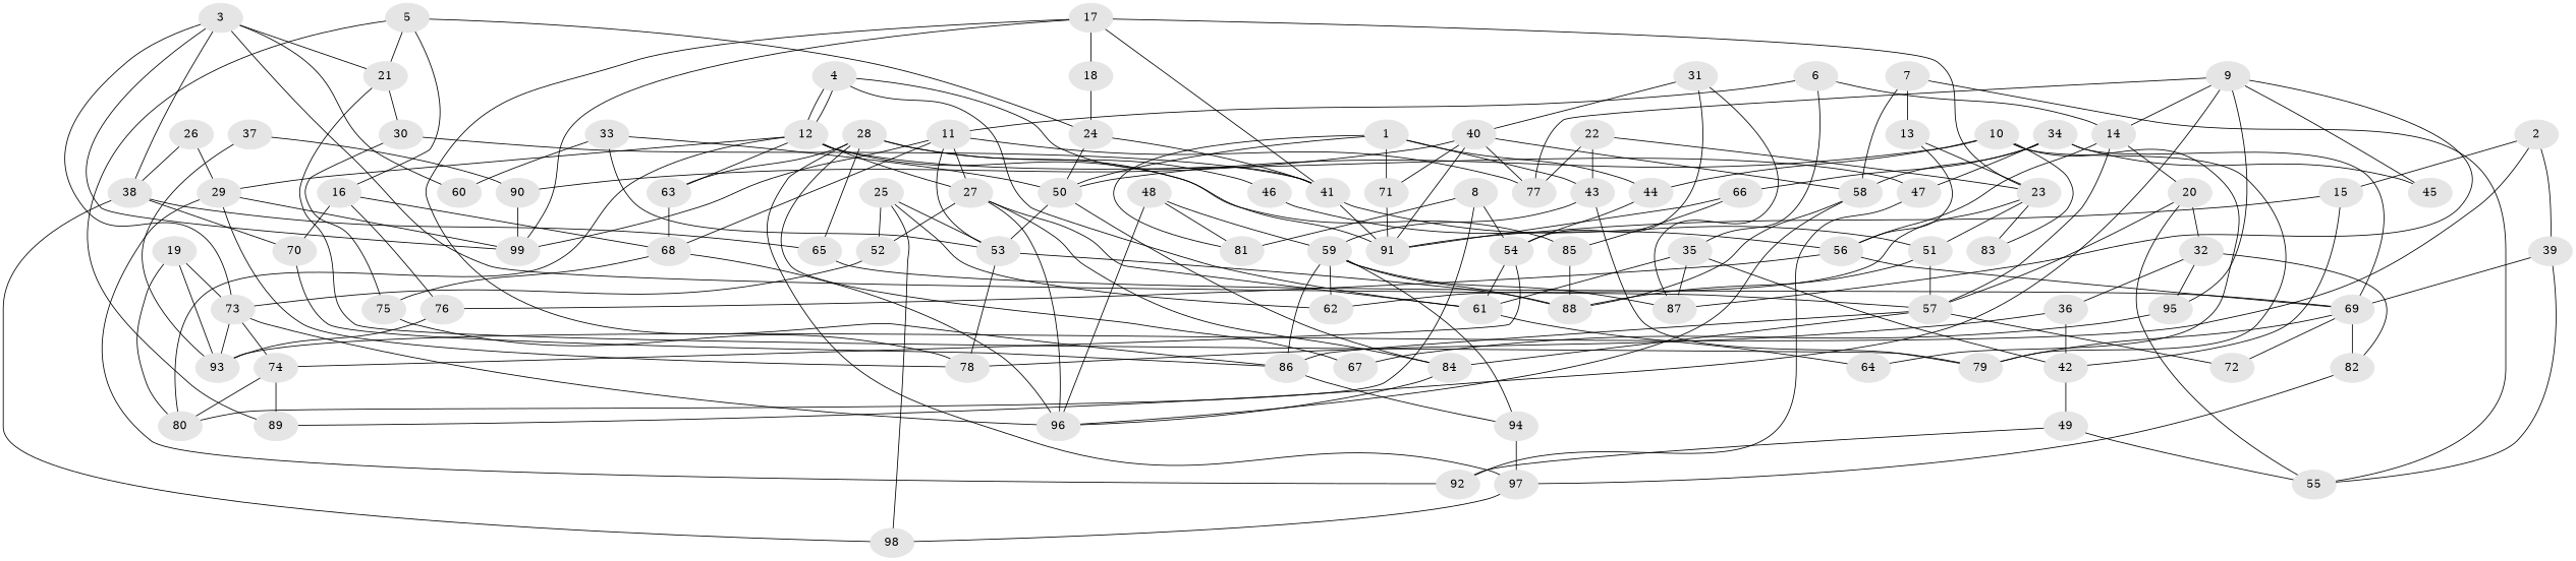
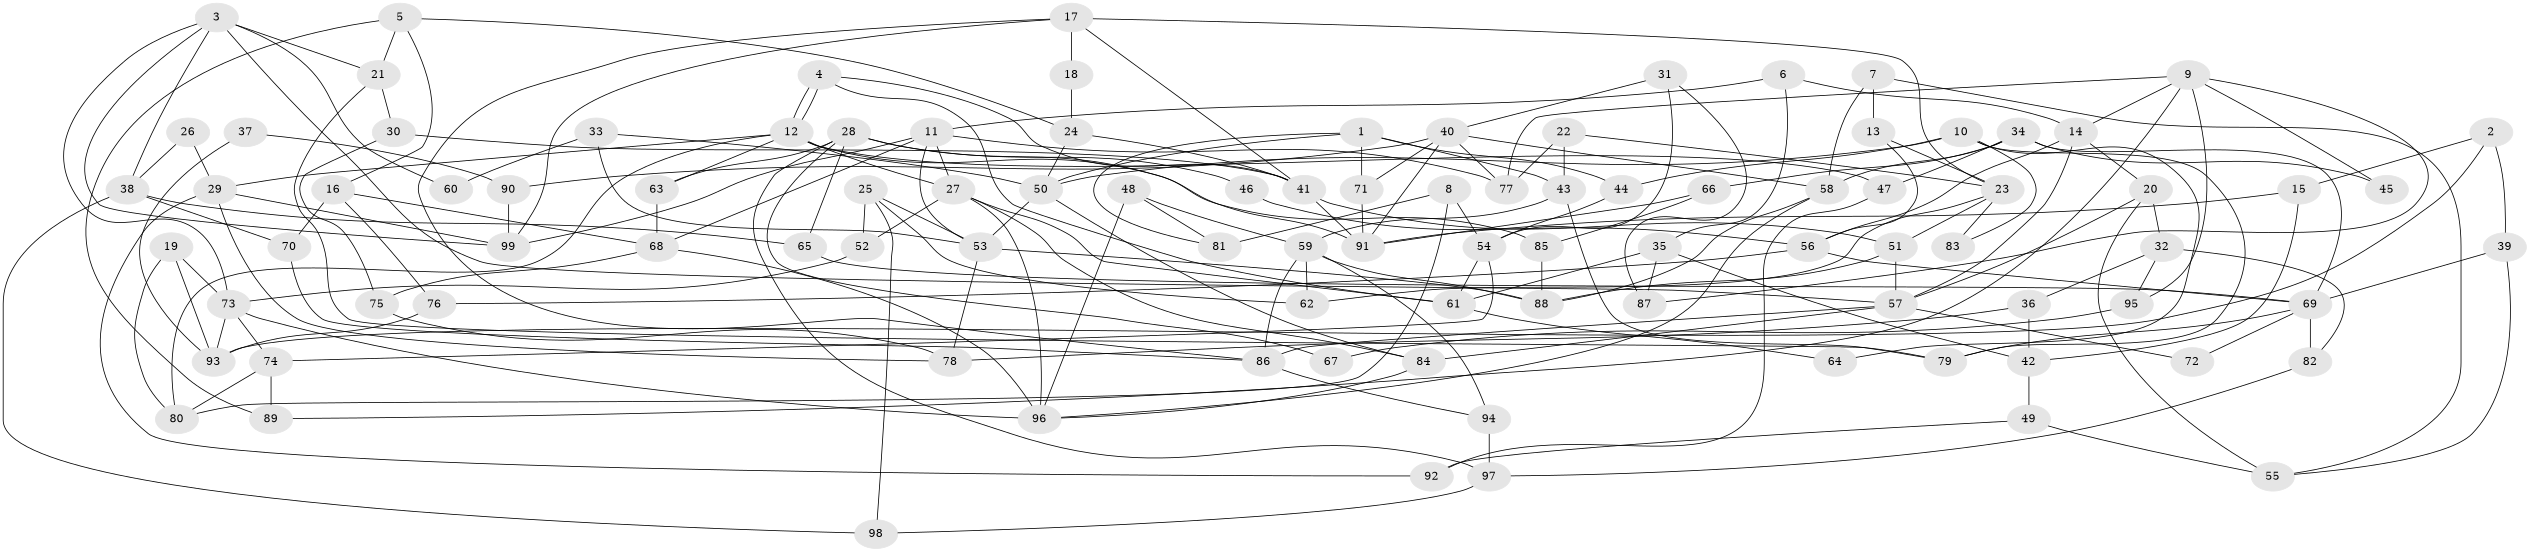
  graph {
    node [color=gray90 style=filled]
    1
    43
    44
    50
    71
    81
    79
    59
    54
    53
    84
    91
    2
    15
    39
    93
    42
    55
    69
    3
    21
    38
    57
    60
    73
    99
    30
    70
    98
    65
    86
    72
    96
    74
    4
    12
    41
    61
    80
    27
    29
    47
    63
    85
    51
    64
    5
    16
    24
    89
    68
    76
    6
    11
    14
    35
    77
    56
    20
    87
    7
    13
    58
    23
    88
    8
    9
    45
    95
    67
    10
    83
    52
    78
    75
    92
    62
    32
    49
    17
    18
    94
    19
    36
    82
    22
    25
    26
    28
    46
    97
    31
    40
    90
    33
    34
    66
    37
    48
    1 -- 43
    1 -- 44
    1 -- 50
    1 -- 71
    1 -- 81
    43 -- 79
    43 -- 59
    44 -- 54
    50 -- 53
    50 -- 84
    71 -- 91
    59 -- 86
-   59 -- 87
    59 -- 88
    59 -- 62
    59 -- 94
    54 -- 74
    54 -- 61
    53 -- 88
    53 -- 78
    84 -- 96
    2 -- 15
    2 -- 39
    2 -- 93
    15 -- 91
    15 -- 42
    39 -- 55
    39 -- 69
    42 -- 49
    69 -- 79
    69 -- 72
    69 -- 82
    3 -- 21
    3 -- 38
    3 -- 57
    3 -- 60
    3 -- 73
    3 -- 99
    21 -- 79
    21 -- 30
    38 -- 70
    38 -- 98
    38 -- 65
    57 -- 84
    57 -- 86
    57 -- 72
    73 -- 93
    73 -- 96
    73 -- 74
    30 -- 41
    30 -- 75
    70 -- 86
    65 -- 69
    86 -- 94
    74 -- 80
    74 -- 89
    4 -- 12
    4 -- 12
    4 -- 41
    4 -- 61
    12 -- 80
    12 -- 27
    12 -- 29
    12 -- 47
    12 -- 63
    12 -- 85
    41 -- 91
    41 -- 51
    61 -- 64
    27 -- 84
    27 -- 96
    27 -- 61
    27 -- 52
    29 -- 99
    29 -- 78
    29 -- 92
    47 -- 92
    63 -- 68
    85 -- 88
    51 -- 57
    51 -- 88
    5 -- 21
    5 -- 16
    5 -- 24
    5 -- 89
    16 -- 70
    16 -- 68
    16 -- 76
    24 -- 50
    24 -- 41
    68 -- 96
    68 -- 75
    76 -- 93
    6 -- 11
    6 -- 14
    6 -- 35
    11 -- 53
    11 -- 99
    11 -- 27
    11 -- 68
    11 -- 77
    14 -- 57
    14 -- 56
    14 -- 20
    35 -- 42
    35 -- 61
    35 -- 87
    56 -- 69
    56 -- 76
    20 -- 55
    20 -- 57
    20 -- 32
    7 -- 55
    7 -- 13
    7 -- 58
    13 -- 56
    13 -- 23
    58 -- 96
    58 -- 88
    23 -- 51
    23 -- 83
    23 -- 62
    8 -- 81
    8 -- 54
    8 -- 80
    9 -- 89
    9 -- 14
    9 -- 77
    9 -- 87
    9 -- 45
    9 -- 95
    95 -- 67
    10 -- 44
    10 -- 50
    10 -- 79
    10 -- 64
    10 -- 83
    52 -- 73
    75 -- 78
    32 -- 95
    32 -- 36
    32 -- 82
    49 -- 55
    49 -- 92
    17 -- 99
    17 -- 86
    17 -- 41
    17 -- 23
    17 -- 18
    18 -- 24
    94 -- 97
    19 -- 93
    19 -- 73
    19 -- 80
    36 -- 42
    36 -- 78
    82 -- 97
    22 -- 43
    22 -- 77
    22 -- 23
    25 -- 53
    25 -- 98
    25 -- 52
    25 -- 62
    26 -- 38
    26 -- 29
    28 -- 91
    28 -- 65
    28 -- 63
    28 -- 67
    28 -- 46
    28 -- 97
    46 -- 56
    97 -- 98
    31 -- 54
    31 -- 87
    31 -- 40
    40 -- 71
    40 -- 91
    40 -- 77
    40 -- 58
    40 -- 90
    90 -- 99
    33 -- 50
    33 -- 53
    33 -- 60
    34 -- 69
    34 -- 47
    34 -- 58
    34 -- 45
    34 -- 66
    66 -- 91
    66 -- 85
    37 -- 93
    37 -- 90
    48 -- 81
    48 -- 59
    48 -- 96
  }
